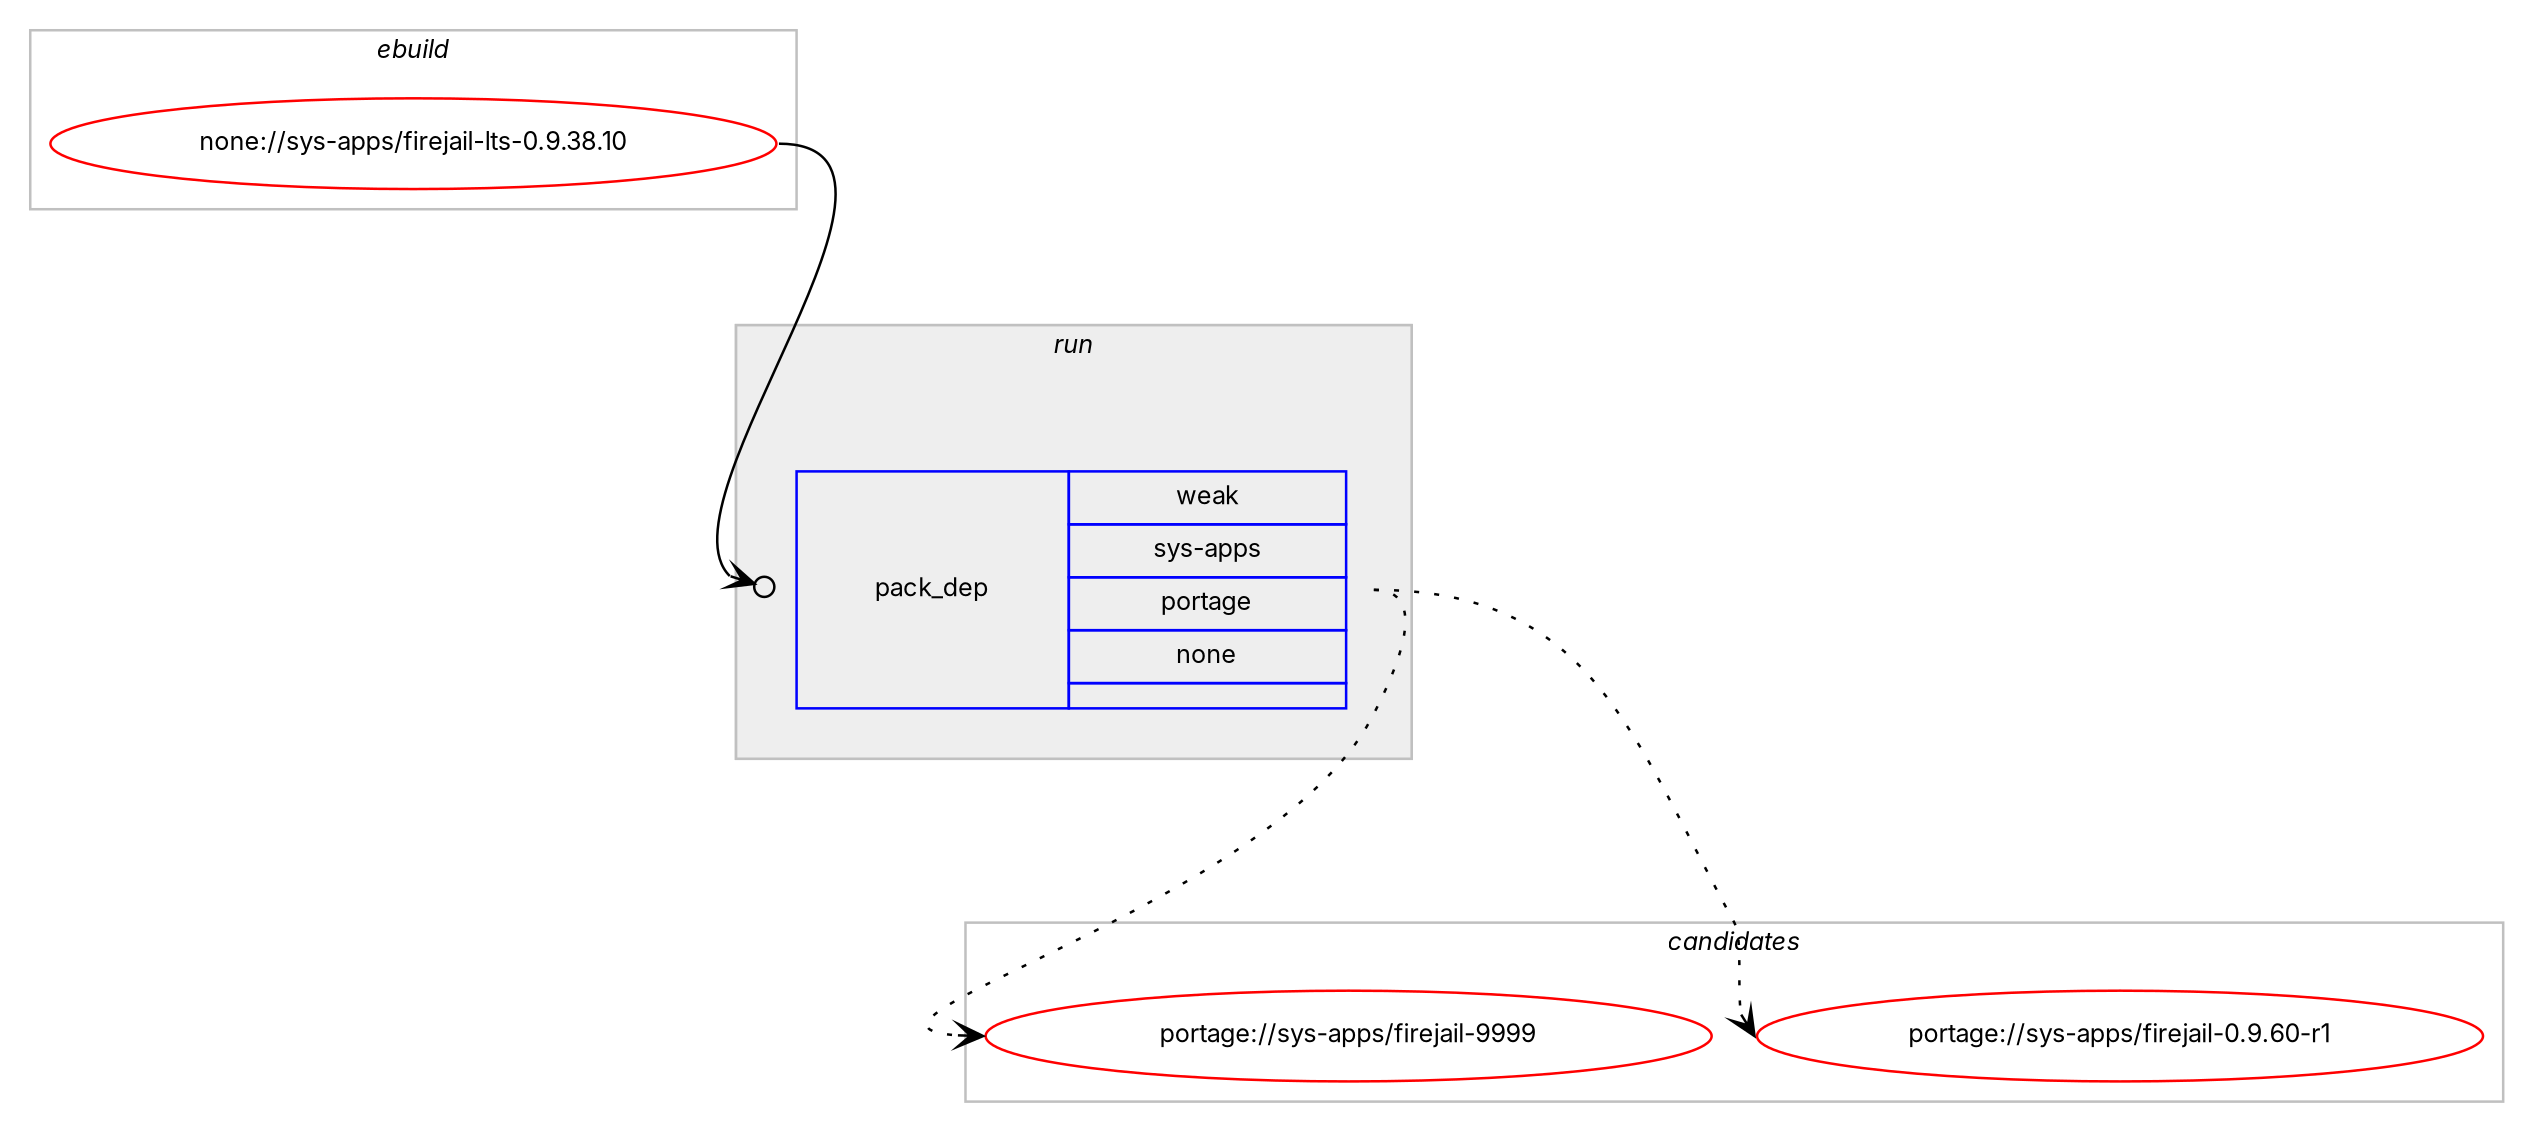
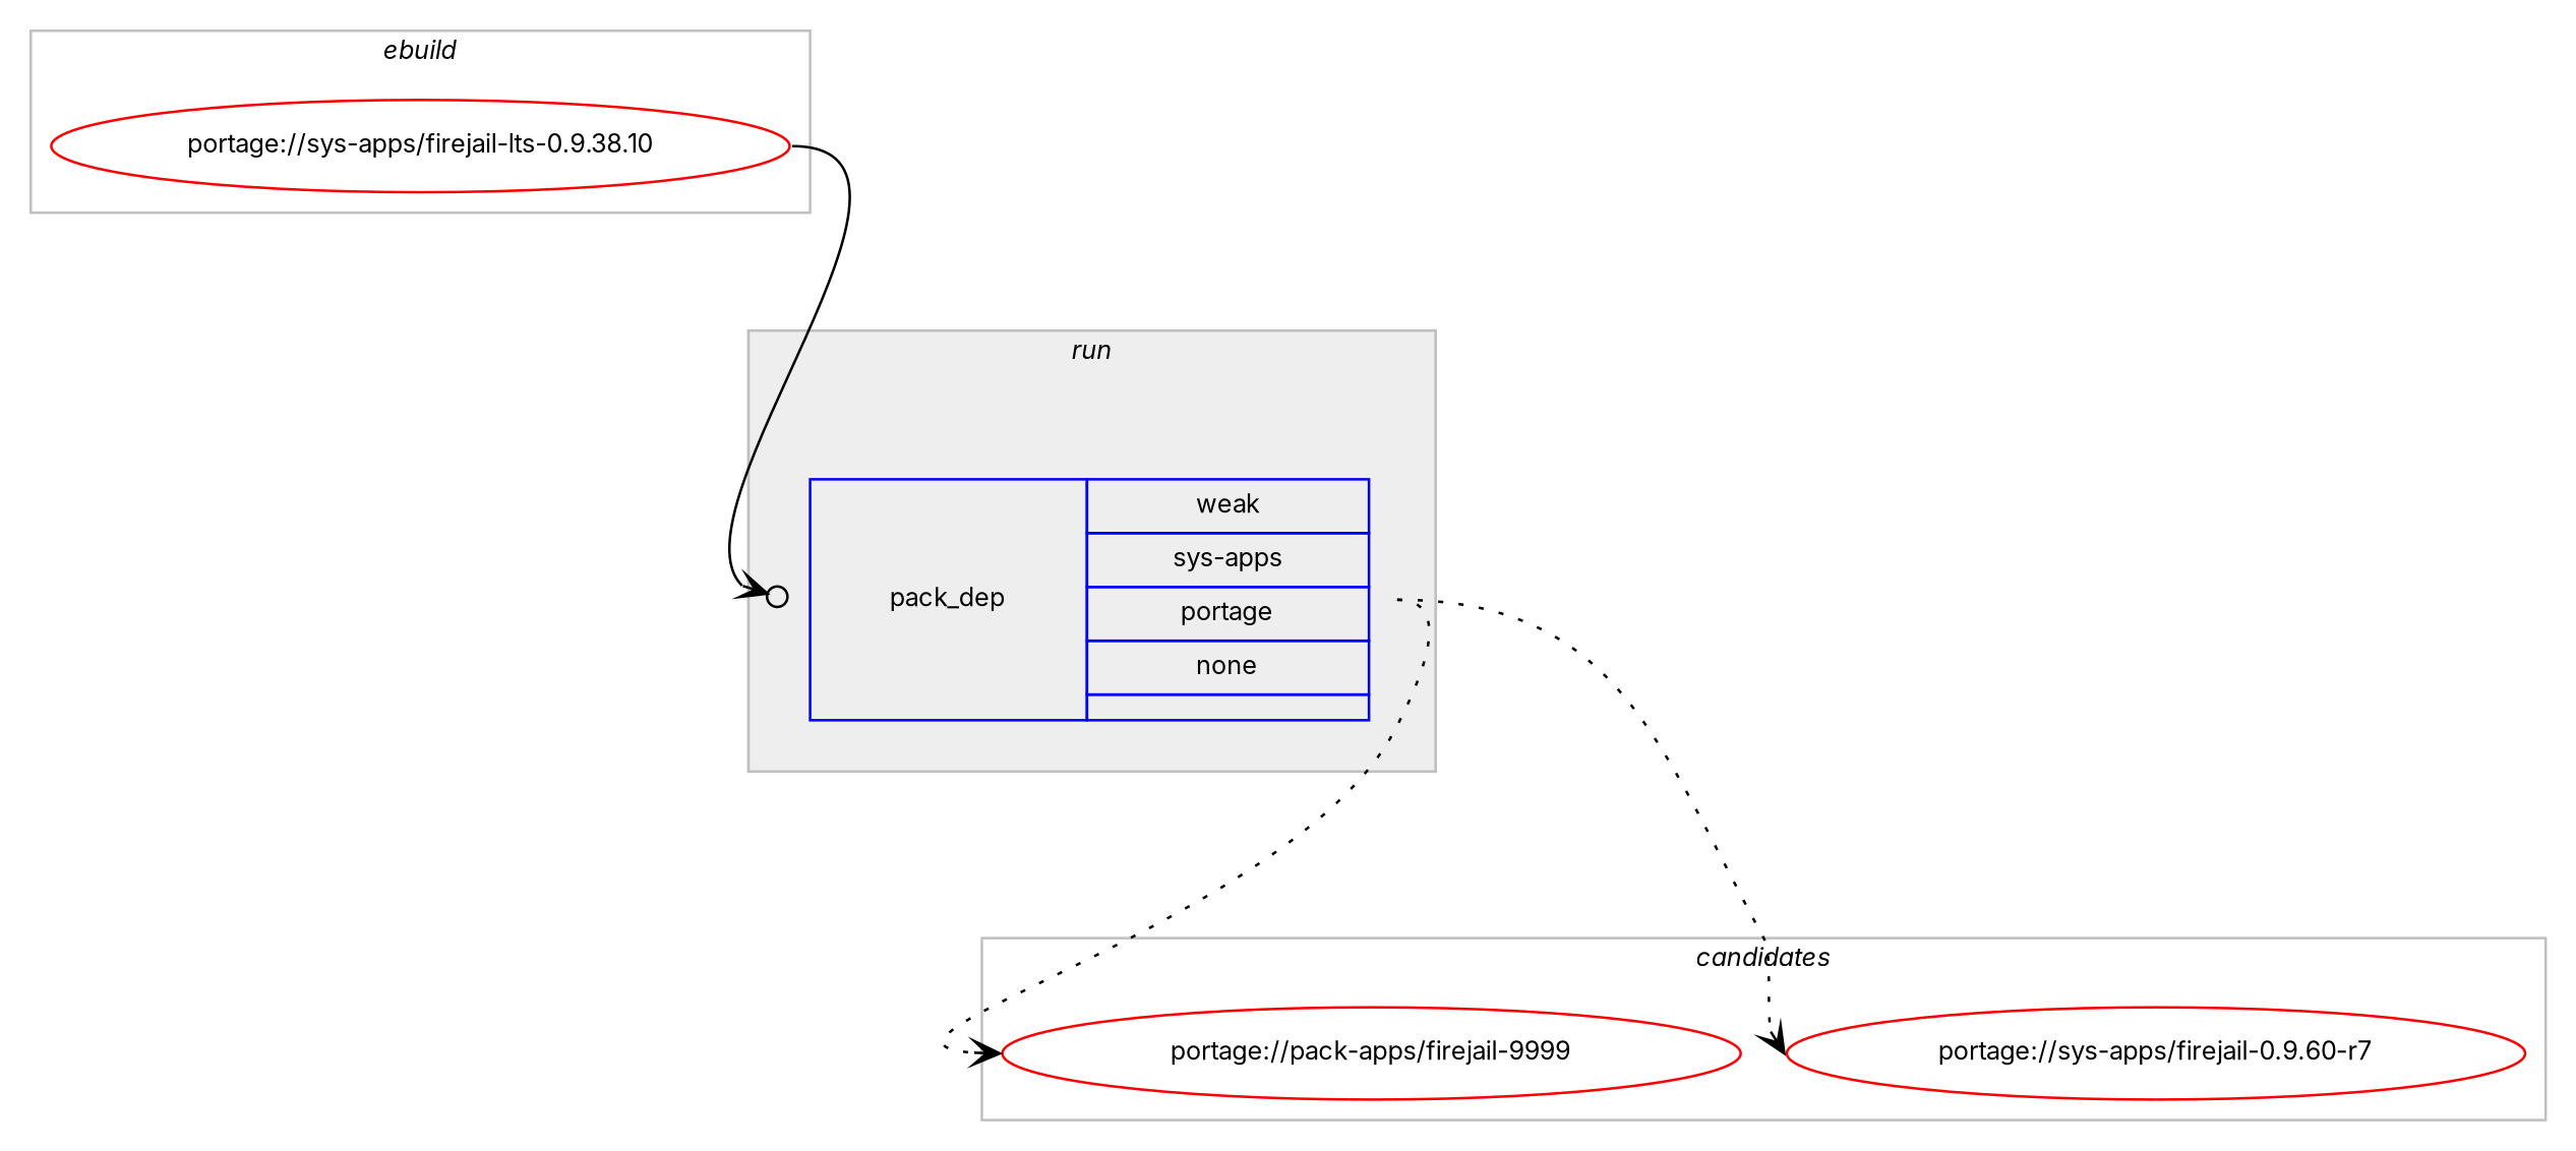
  digraph {
    compound=true
    concentrate=true
    fontname=Inter
    fontsize=10
    newrank=true
    rankdir=TB
    ranksep=1.5
    node [color=red fontname=Inter fontsize=10]
    edge [arrowhead=vee fontname=Inter headport=w style=dotted tailport=e weight=100]
-   n1 [label="none://sys-apps/firejail-lts-0.9.38.10" width=4]
+   n1 [label="portage://sys-apps/firejail-lts-0.9.38.10" width=4]
    n2 [color=blue label=<<TABLE BORDER="0" CELLBORDER="1" CELLSPACING="0" CELLPADDING="4" WIDTH="220"><TR><TD ROWSPAN="6" CELLPADDING="30">pack_dep</TD></TR><TR><TD WIDTH="110">weak</TD></TR><TR><TD>sys-apps</TD></TR><TR><TD>portage</TD></TR><TR><TD>none</TD></TR><TR><TD></TD></TR></TABLE>> shape=none]
-   n3 [label="portage://sys-apps/firejail-0.9.60-r1" width=4]
-   n4 [label="portage://sys-apps/firejail-9999" width=4]
+   n3 [label="portage://sys-apps/firejail-0.9.60-r7" width=4]
+   n4 [label="portage://pack-apps/firejail-9999" width=4]
    subgraph cluster_1 {
      color=gray
      label=<<i>ebuild</i>>
      rank=same
      n1
    }
    subgraph cluster_2 {
      color=gray
      label=<<i>dependencies</i>>
      subgraph cluster_3 {
        color=gray
        fillcolor="#eeeeee"
        label=<<i>compile</i>>
        style=filled
      }
      subgraph cluster_4 {
        color=gray
        fillcolor="#eeeeee"
        label=<<i>compile and run</i>>
        style=filled
        subgraph sub_5 {
          color=gray
          fillcolor="#eeeeee"
          label=<<i>compile and run</i>>
          style=filled
          n2
        }
      }
      subgraph cluster_6 {
        color=gray
        fillcolor="#eeeeee"
        label=<<i>run</i>>
        style=filled
      }
    }
    subgraph cluster_7 {
      color=gray
      label=<<i>candidates</i>>
      rank=same
      subgraph sub_8 {
        color=black
        label=<<i>candidates</i>>
        nodesep=1
        rank=same
        n3
        n4
      }
    }
    n1 -> n2 [arrowhead=odotvee style=solid weight=20]
    n2 -> n3
    n2 -> n4
  }
